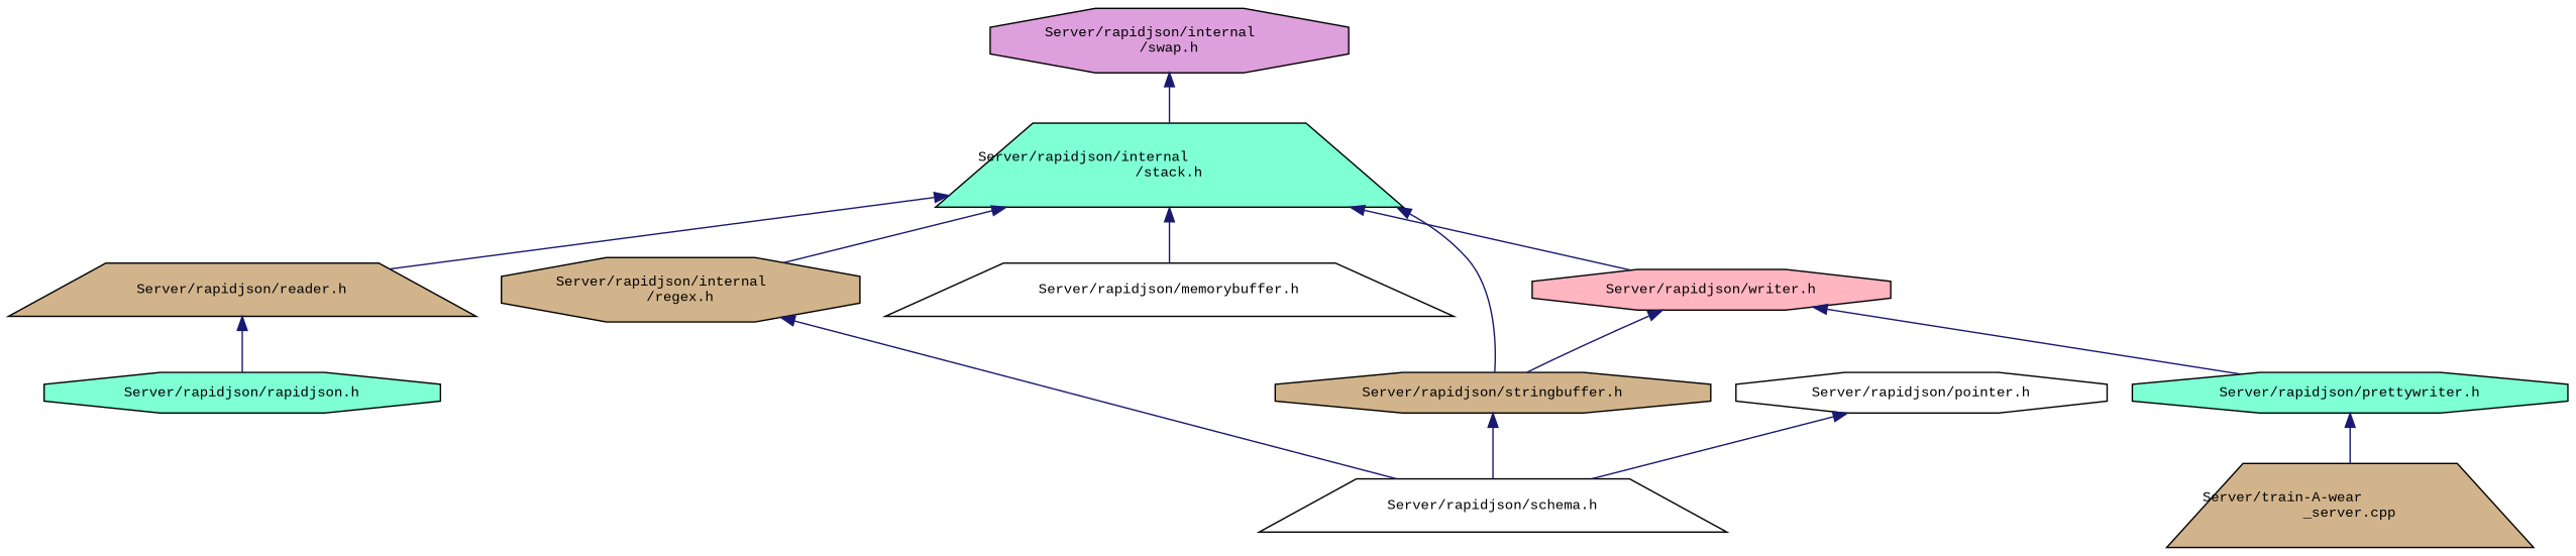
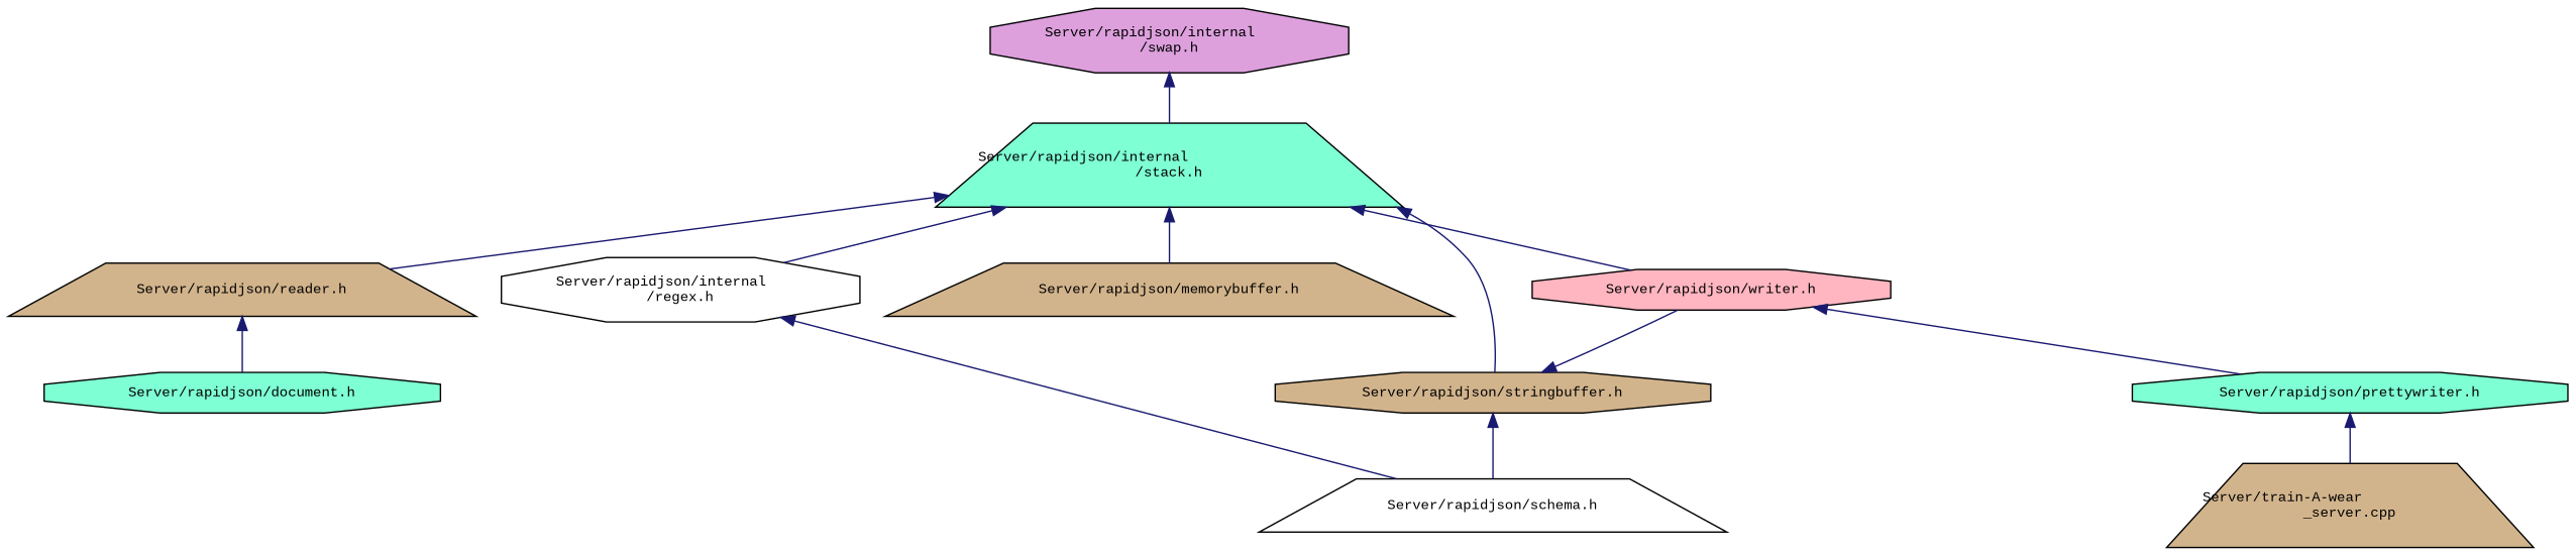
  digraph {
    fontname="Liberation Mono"
    node [color=black fillcolor=tan fontname="Liberation Mono" fontsize=10 shape=octagon style=filled]
    edge [color=midnightblue dir=back fontname="Liberation Mono" fontsize=10 labelfontname=Helvetica labelfontsize=10 style=solid]
    n1 [fillcolor=plum fontcolor=black height=0.2 label="Server/rapidjson/internal\l/swap.h" width=0.4]
    n2 [fillcolor=aquamarine height=0.2 label="Server/rapidjson/internal\l/stack.h" shape=trapezium width=0.4]
    n3 [height=0.2 label="Server/rapidjson/reader.h" shape=trapezium width=0.4]
-   n4 [height=0.2 label="Server/rapidjson/internal\l/regex.h" width=0.4]
-   n5 [fillcolor=white height=0.2 label="Server/rapidjson/memorybuffer.h" shape=trapezium width=0.4]
+   n4 [fillcolor=white height=0.2 label="Server/rapidjson/internal\l/regex.h" width=0.4]
+   n5 [height=0.2 label="Server/rapidjson/memorybuffer.h" shape=trapezium width=0.4]
    n6 [fillcolor=lightpink height=0.2 label="Server/rapidjson/writer.h" width=0.4]
    n7 [height=0.2 label="Server/rapidjson/stringbuffer.h" width=0.4]
-   n8 [fillcolor=aquamarine height=0.2 label="Server/rapidjson/rapidjson.h" width=0.4]
+   n8 [fillcolor=aquamarine height=0.2 label="Server/rapidjson/document.h" width=0.4]
    n9 [fillcolor=white height=0.2 label="Server/rapidjson/schema.h" shape=trapezium width=0.4]
    n10 [fillcolor=aquamarine height=0.2 label="Server/rapidjson/prettywriter.h" width=0.4]
-   n11 [fillcolor=white height=0.2 label="Server/rapidjson/pointer.h" width=0.4]
    n12 [height=0.2 label="Server/train-A-wear\l_server.cpp" shape=trapezium width=0.4]
    n1 -> n2
    n2 -> n3
    n2 -> n4
    n2 -> n5
    n2 -> n6
    n2 -> n7
    n3 -> n8
    n4 -> n9
    n6 -> n10
-   n6 -> n7
+   n7 -> n6
    n7 -> n9
    n10 -> n12
-   n11 -> n9
  }
